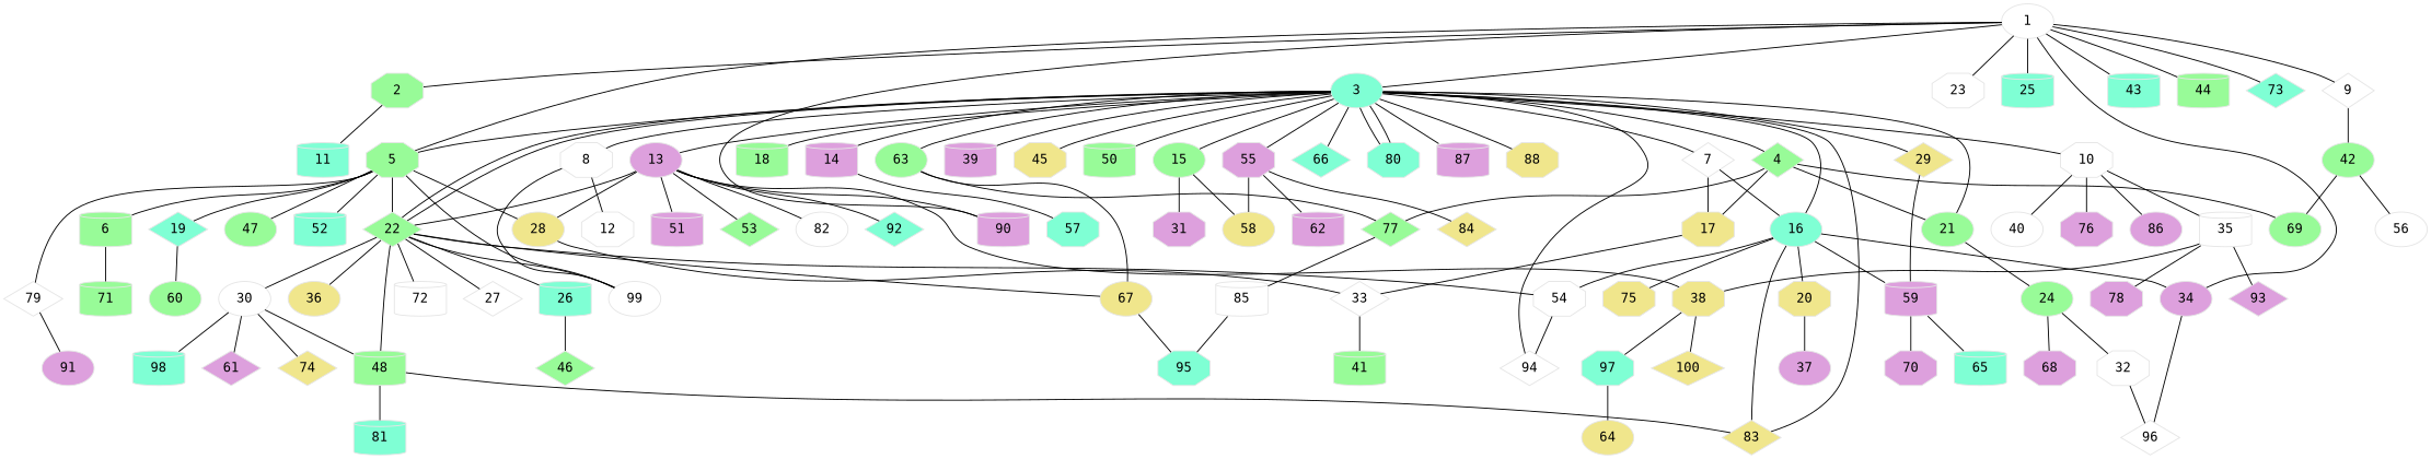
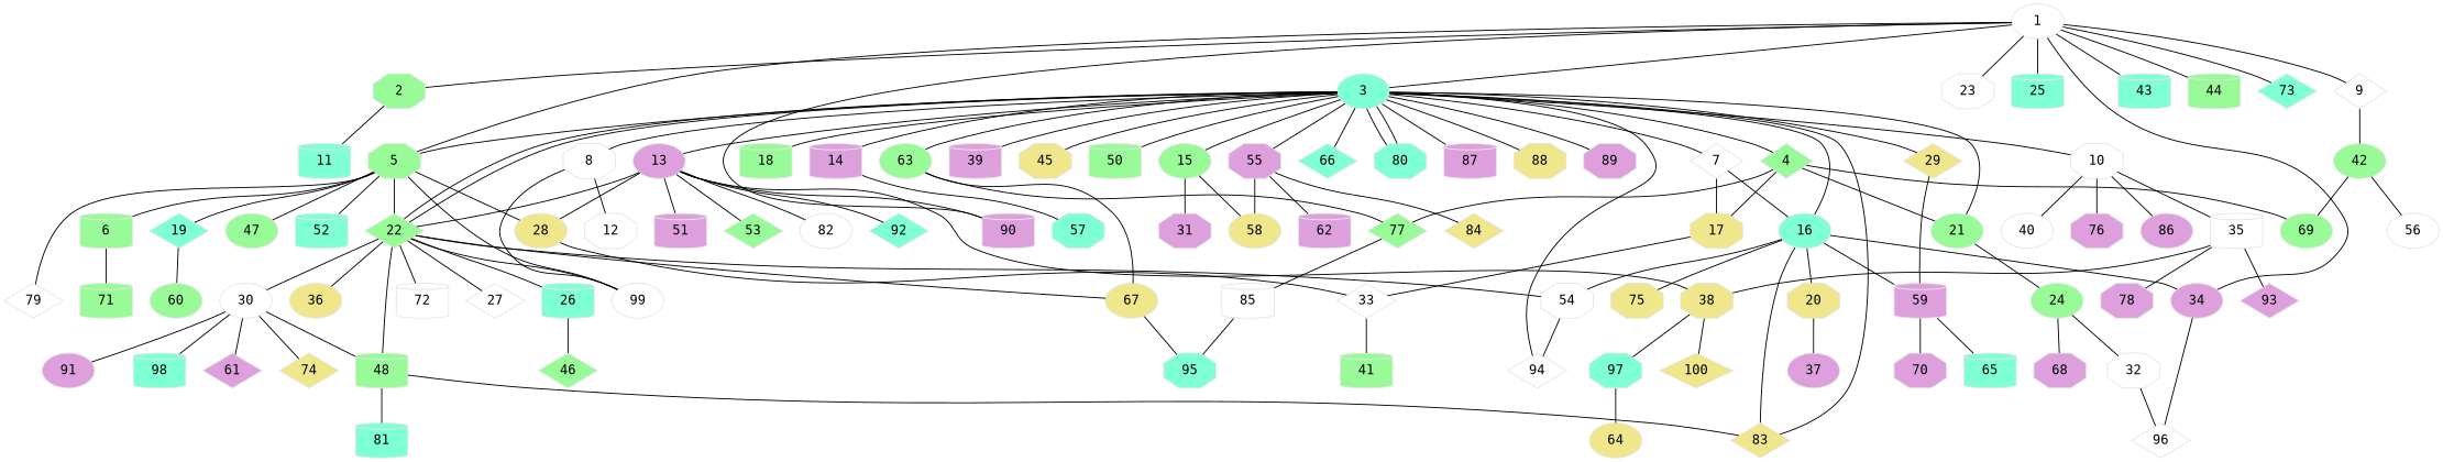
  graph {
    fontname="DejaVu Sans Mono"
    node [color=gray90 fillcolor=palegreen fontname="DejaVu Sans Mono" shape=ellipse style=filled]
    edge [fontname="DejaVu Sans Mono"]
    2 [shape=octagon]
    1 [fillcolor=white]
    3 [fillcolor=aquamarine]
    5 [shape=octagon]
    9 [fillcolor=white shape=diamond]
    23 [fillcolor=white shape=octagon]
    25 [fillcolor=aquamarine shape=cylinder]
    34 [fillcolor=plum]
    43 [fillcolor=aquamarine shape=cylinder]
    44 [shape=cylinder]
    73 [fillcolor=aquamarine shape=diamond]
    90 [fillcolor=plum shape=cylinder]
    11 [fillcolor=aquamarine shape=cylinder]
    4 [shape=diamond]
    7 [fillcolor=white shape=diamond]
    8 [fillcolor=white shape=octagon]
    10 [fillcolor=white shape=octagon]
    13 [fillcolor=plum]
    14 [fillcolor=plum shape=cylinder]
    15
    16 [fillcolor=aquamarine]
    18 [shape=cylinder]
    21
    22 [shape=diamond]
    29 [fillcolor=khaki shape=diamond]
    39 [fillcolor=plum shape=cylinder]
    45 [fillcolor=khaki shape=octagon]
    50 [shape=cylinder]
    55 [fillcolor=plum shape=octagon]
    63
    66 [fillcolor=aquamarine shape=diamond]
    80 [fillcolor=aquamarine shape=octagon]
    83 [fillcolor=khaki shape=diamond]
    87 [fillcolor=plum shape=cylinder]
    88 [fillcolor=khaki shape=octagon]
+   89 [fillcolor=plum shape=octagon]
    94 [fillcolor=white shape=diamond]
    6 [shape=cylinder]
    19 [fillcolor=aquamarine shape=diamond]
    28 [fillcolor=khaki]
    47
    52 [fillcolor=aquamarine shape=cylinder]
    79 [fillcolor=white shape=diamond]
    99 [fillcolor=white]
    42
    96 [fillcolor=white shape=diamond]
    17 [fillcolor=khaki shape=octagon]
    69
    77 [shape=diamond]
    12 [fillcolor=white shape=octagon]
    35 [fillcolor=white shape=cylinder]
    40 [fillcolor=white]
    76 [fillcolor=plum shape=octagon]
    86 [fillcolor=plum]
    38 [fillcolor=khaki shape=octagon]
    51 [fillcolor=plum shape=cylinder]
    53 [shape=diamond]
    82 [fillcolor=white]
    92 [fillcolor=aquamarine shape=diamond]
    57 [fillcolor=aquamarine shape=octagon]
    31 [fillcolor=plum shape=octagon]
    58 [fillcolor=khaki]
    20 [fillcolor=khaki shape=octagon]
    54 [fillcolor=white shape=octagon]
    59 [fillcolor=plum shape=cylinder]
    75 [fillcolor=khaki shape=octagon]
    24
    26 [fillcolor=aquamarine shape=cylinder]
    27 [fillcolor=white shape=diamond]
    30 [fillcolor=white]
    36 [fillcolor=khaki]
    48 [shape=cylinder]
    67 [fillcolor=khaki]
    72 [fillcolor=white shape=cylinder]
    62 [fillcolor=plum shape=cylinder]
    84 [fillcolor=khaki shape=diamond]
    33 [fillcolor=white shape=diamond]
    85 [fillcolor=white shape=cylinder]
    71 [shape=cylinder]
    60
    56 [fillcolor=white]
    78 [fillcolor=plum shape=octagon]
    93 [fillcolor=plum shape=diamond]
    97 [fillcolor=aquamarine shape=octagon]
    100 [fillcolor=khaki shape=diamond]
    37 [fillcolor=plum]
    65 [fillcolor=aquamarine shape=cylinder]
    70 [fillcolor=plum shape=octagon]
    41 [shape=cylinder]
    32 [fillcolor=white shape=octagon]
    68 [fillcolor=plum shape=octagon]
    46 [shape=diamond]
    61 [fillcolor=plum shape=diamond]
    74 [fillcolor=khaki shape=diamond]
    91 [fillcolor=plum]
    98 [fillcolor=aquamarine shape=cylinder]
    81 [fillcolor=aquamarine shape=cylinder]
    95 [fillcolor=aquamarine shape=octagon]
    64 [fillcolor=khaki]
    2 -- 11
    1 -- 2
    1 -- 3
    1 -- 5
    1 -- 9
    1 -- 23
    1 -- 25
    1 -- 34
    1 -- 43
    1 -- 44
    1 -- 73
    1 -- 90
    3 -- 5
    3 -- 4
    3 -- 7
    3 -- 8
    3 -- 10
    3 -- 13
    3 -- 14
    3 -- 15
    3 -- 16
    3 -- 18
    3 -- 21
    3 -- 22
    3 -- 22
    3 -- 29
    3 -- 39
    3 -- 45
    3 -- 50
    3 -- 55
    3 -- 63
    3 -- 66
    3 -- 80
    3 -- 80
    3 -- 83
    3 -- 87
    3 -- 88
+   3 -- 89
    3 -- 94
    5 -- 22
    5 -- 6
    5 -- 19
    5 -- 28
    5 -- 47
    5 -- 52
    5 -- 79
    5 -- 99
    9 -- 42
    34 -- 96
    4 -- 21
    4 -- 17
    4 -- 69
    4 -- 77
    7 -- 16
    7 -- 17
    8 -- 99
    8 -- 12
    10 -- 35
    10 -- 40
    10 -- 76
    10 -- 86
    13 -- 90
    13 -- 22
    13 -- 28
    13 -- 38
    13 -- 51
    13 -- 53
    13 -- 82
    13 -- 92
    14 -- 57
    15 -- 31
    15 -- 58
    16 -- 34
    16 -- 83
    16 -- 20
    16 -- 54
    16 -- 59
    16 -- 75
    21 -- 24
    22 -- 99
    22 -- 54
    22 -- 26
    22 -- 27
    22 -- 30
    22 -- 36
    22 -- 48
    22 -- 67
    22 -- 72
    29 -- 59
    55 -- 58
    55 -- 62
    55 -- 84
    63 -- 77
    63 -- 67
    6 -- 71
    19 -- 60
    28 -- 33
    42 -- 69
    42 -- 56
    17 -- 33
    77 -- 85
    35 -- 38
    35 -- 78
    35 -- 93
    38 -- 97
    38 -- 100
    20 -- 37
    54 -- 94
    59 -- 65
    59 -- 70
    24 -- 32
    24 -- 68
    26 -- 46
    30 -- 48
    30 -- 61
    30 -- 74
-   79 -- 91
+   30 -- 91
    30 -- 98
    48 -- 83
    48 -- 81
    67 -- 95
    33 -- 41
    85 -- 95
    97 -- 64
    32 -- 96
  }
